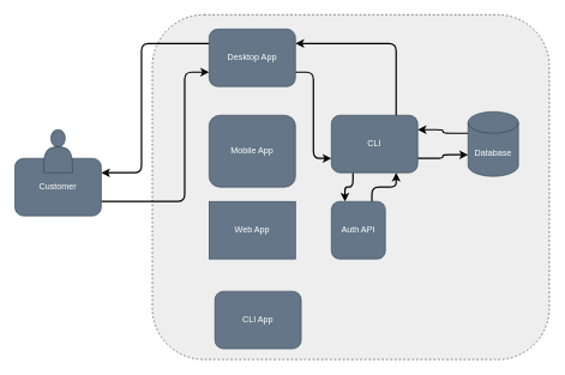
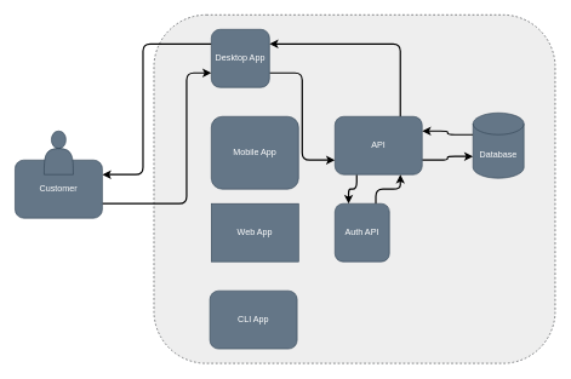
  <mxCell id="0" />
  <mxCell id="1" parent="0" />
  <mxCell id="2" value="" style="rounded=1;whiteSpace=wrap;html=1;dashed=1;fillColor=#eeeeee;strokeColor=#36393d;movable=0;resizable=0;rotatable=0;deletable=0;editable=0;connectable=0;" parent="1" vertex="1"><mxGeometry x="211" y="20" width="552" height="480" as="geometry" /></mxCell>
  <mxCell id="3" style="edgeStyle=orthogonalEdgeStyle;rounded=1;html=1;exitX=1;exitY=0.75;exitDx=0;exitDy=0;entryX=0;entryY=0.75;entryDx=0;entryDy=0;strokeWidth=2;endArrow=classic;endFill=1;fontStyle=0;movable=0;resizable=0;rotatable=0;deletable=0;editable=0;connectable=0;" parent="1" source="5" target="9" edge="1"><mxGeometry relative="1" as="geometry" /></mxCell>
  <mxCell id="4" style="edgeStyle=orthogonalEdgeStyle;rounded=1;html=1;exitX=0;exitY=0.25;exitDx=0;exitDy=0;entryX=1;entryY=0.25;entryDx=0;entryDy=0;strokeWidth=2;endArrow=classic;endFill=1;movable=0;resizable=0;rotatable=0;deletable=0;editable=0;connectable=0;" parent="1" source="5" target="15" edge="1"><mxGeometry relative="1" as="geometry"><Array as="points"><mxPoint x="196" y="60" /><mxPoint x="196" y="240" /></Array></mxGeometry></mxCell>
- <mxCell id="5" value="Desktop App" style="rounded=1;whiteSpace=wrap;html=1;fillColor=#647687;fontColor=#ffffff;strokeColor=#314354;movable=0;resizable=0;rotatable=0;deletable=0;editable=0;connectable=0;" parent="1" vertex="1"><mxGeometry x="290" y="40" width="120" height="80" as="geometry" /></mxCell>
+ <mxCell id="5" value="Desktop App" style="rounded=1;whiteSpace=wrap;html=1;fillColor=#647687;fontColor=#ffffff;strokeColor=#314354;movable=0;resizable=0;rotatable=0;deletable=0;editable=0;connectable=0;" parent="1" vertex="1"><mxGeometry x="290" y="40" width="80" height="80" as="geometry" /></mxCell>
  <mxCell id="6" style="edgeStyle=orthogonalEdgeStyle;rounded=1;html=1;exitX=0.25;exitY=1;exitDx=0;exitDy=0;entryX=0.25;entryY=0;entryDx=0;entryDy=0;strokeWidth=2;endArrow=classic;endFill=1;fontStyle=0;movable=0;resizable=0;rotatable=0;deletable=0;editable=0;connectable=0;" parent="1" source="9" target="11" edge="1"><mxGeometry relative="1" as="geometry" /></mxCell>
  <mxCell id="7" style="edgeStyle=orthogonalEdgeStyle;rounded=1;html=1;exitX=0.75;exitY=0;exitDx=0;exitDy=0;entryX=1;entryY=0.25;entryDx=0;entryDy=0;strokeWidth=2;endArrow=classic;endFill=1;fontStyle=0;movable=0;resizable=0;rotatable=0;deletable=0;editable=0;connectable=0;" parent="1" source="9" target="5" edge="1"><mxGeometry relative="1" as="geometry" /></mxCell>
  <mxCell id="8" style="edgeStyle=orthogonalEdgeStyle;rounded=1;html=1;exitX=1;exitY=0.75;exitDx=0;exitDy=0;entryX=0;entryY=0;entryDx=0;entryDy=60;entryPerimeter=0;strokeWidth=2;endArrow=classic;endFill=1;movable=0;resizable=0;rotatable=0;deletable=0;editable=0;connectable=0;" parent="1" source="9" target="18" edge="1"><mxGeometry relative="1" as="geometry" /></mxCell>
- <mxCell id="9" value="CLI" style="rounded=1;whiteSpace=wrap;html=1;fillColor=#647687;fontColor=#ffffff;strokeColor=#314354;movable=0;resizable=0;rotatable=0;deletable=0;editable=0;connectable=0;" parent="1" vertex="1"><mxGeometry x="460" y="160" width="120" height="80" as="geometry" /></mxCell>
+ <mxCell id="9" value="API" style="rounded=1;whiteSpace=wrap;html=1;fillColor=#647687;fontColor=#ffffff;strokeColor=#314354;movable=0;resizable=0;rotatable=0;deletable=0;editable=0;connectable=0;" parent="1" vertex="1"><mxGeometry x="460" y="160" width="120" height="80" as="geometry" /></mxCell>
  <mxCell id="10" style="edgeStyle=orthogonalEdgeStyle;rounded=1;html=1;exitX=0.75;exitY=0;exitDx=0;exitDy=0;entryX=0.75;entryY=1;entryDx=0;entryDy=0;strokeWidth=2;endArrow=classic;endFill=1;fontStyle=0;movable=0;resizable=0;rotatable=0;deletable=0;editable=0;connectable=0;" parent="1" source="11" target="9" edge="1"><mxGeometry relative="1" as="geometry" /></mxCell>
  <mxCell id="11" value="Auth API" style="rounded=1;whiteSpace=wrap;html=1;fillColor=#647687;fontColor=#ffffff;strokeColor=#314354;movable=0;resizable=0;rotatable=0;deletable=0;editable=0;connectable=0;" parent="1" vertex="1"><mxGeometry x="460" y="280" width="75" height="80" as="geometry" /></mxCell>
  <mxCell id="12" value="Mobile App" style="rounded=1;whiteSpace=wrap;html=1;fillColor=#647687;fontColor=#ffffff;strokeColor=#314354;movable=0;resizable=0;rotatable=0;deletable=0;editable=0;connectable=0;" parent="1" vertex="1"><mxGeometry x="290" y="160" width="120" height="100" as="geometry" /></mxCell>
  <mxCell id="13" value="Web App" style="whiteSpace=wrap;html=1;fillColor=#647687;fontColor=#ffffff;strokeColor=#314354;movable=0;resizable=0;rotatable=0;deletable=0;editable=0;connectable=0;rounded=0;" parent="1" vertex="1"><mxGeometry x="290" y="280" width="120" height="80" as="geometry" /></mxCell>
  <mxCell id="14" style="edgeStyle=orthogonalEdgeStyle;rounded=1;html=1;exitX=1;exitY=0.75;exitDx=0;exitDy=0;entryX=0;entryY=0.75;entryDx=0;entryDy=0;strokeWidth=2;endArrow=classic;endFill=1;movable=0;resizable=0;rotatable=0;deletable=0;editable=0;connectable=0;" parent="1" source="15" target="5" edge="1"><mxGeometry relative="1" as="geometry"><Array as="points"><mxPoint x="256" y="280" /><mxPoint x="256" y="100" /></Array></mxGeometry></mxCell>
  <mxCell id="15" value="Customer" style="rounded=1;whiteSpace=wrap;html=1;fillColor=#647687;fontColor=#ffffff;strokeColor=#314354;movable=0;resizable=0;rotatable=0;deletable=0;editable=0;connectable=0;" parent="1" vertex="1"><mxGeometry x="20" y="220" width="120" height="80" as="geometry" /></mxCell>
  <mxCell id="16" value="" style="shape=actor;whiteSpace=wrap;html=1;rounded=1;fillColor=#647687;fontColor=#ffffff;strokeColor=#314354;movable=0;resizable=0;rotatable=0;deletable=0;editable=0;connectable=0;" parent="1" vertex="1"><mxGeometry x="60" y="180" width="40" height="60" as="geometry" /></mxCell>
  <mxCell id="17" style="edgeStyle=orthogonalEdgeStyle;rounded=1;html=1;exitX=0;exitY=0;exitDx=0;exitDy=30;exitPerimeter=0;entryX=1;entryY=0.25;entryDx=0;entryDy=0;strokeWidth=2;endArrow=classic;endFill=1;movable=0;resizable=0;rotatable=0;deletable=0;editable=0;connectable=0;" parent="1" source="18" target="9" edge="1"><mxGeometry relative="1" as="geometry" /></mxCell>
  <mxCell id="18" value="Database" style="shape=cylinder3;whiteSpace=wrap;html=1;boundedLbl=1;backgroundOutline=1;size=15;rounded=1;fillColor=#647687;fontColor=#ffffff;strokeColor=#314354;movable=0;resizable=0;rotatable=0;deletable=0;editable=0;connectable=0;" parent="1" vertex="1"><mxGeometry x="650" y="155" width="70" height="90" as="geometry" /></mxCell>
- <mxCell id="19" value="CLI App" style="rounded=1;whiteSpace=wrap;html=1;fillColor=#647687;fontColor=#ffffff;strokeColor=#314354;movable=0;resizable=0;rotatable=0;deletable=0;editable=0;connectable=0;" parent="1" vertex="1"><mxGeometry x="298" y="405" width="120" height="80" as="geometry" /></mxCell>
+ <mxCell id="19" value="CLI App" style="rounded=1;whiteSpace=wrap;html=1;fillColor=#647687;fontColor=#ffffff;strokeColor=#314354;movable=0;resizable=0;rotatable=0;deletable=0;editable=0;connectable=0;" parent="1" vertex="1"><mxGeometry x="288" y="400" width="120" height="80" as="geometry" /></mxCell>
